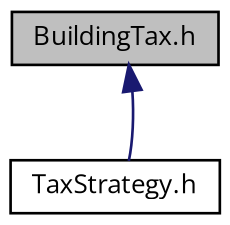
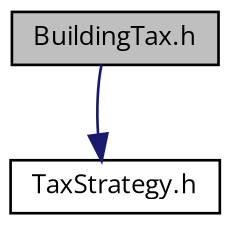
  digraph {
    fontname="Open Sans"
    node [color=black fontname="Open Sans" fontsize=10 shape=record style=filled]
    n1 [fillcolor=grey75 fontcolor=black height=0.2 label="BuildingTax.h" width=0.4]
    n2 [fillcolor=white height=0.2 label="TaxStrategy.h" width=0.4]
-   n2 -> n1 [color=midnightblue fontname="Open Sans" fontsize=10 labelfontname=Helvetica labelfontsize=10 style=solid]
+   n1 -> n2 [color=midnightblue fontname="Open Sans" fontsize=10 labelfontname=Helvetica labelfontsize=10 style=solid]
  }
